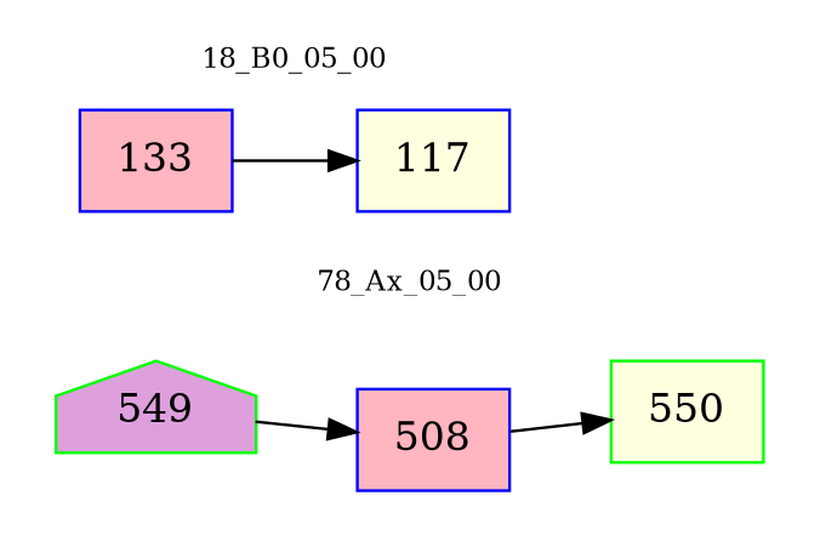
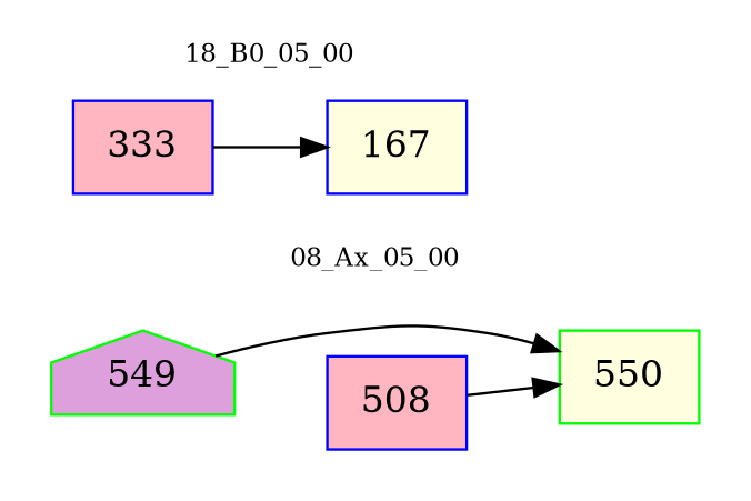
  digraph {
    rankdir=LR
    node [color=blue fillcolor=lightpink shape=box style=filled]
    edge [color=black]
    n1 [color=green fillcolor=plum label=549 shape=house]
    n2 [label=508]
    n3 [color=green fillcolor=lightyellow label=550]
-   n4 [label=133]
-   n5 [fillcolor=lightyellow label=117]
+   n4 [label=333]
+   n5 [fillcolor=lightyellow label=167]
    subgraph cluster_1 {
      color=white
      fontsize=10
-     label="78_Ax_05_00"
+     label="08_Ax_05_00"
      n1
      n2
      n3
    }
    subgraph cluster_2 {
      color=white
      fontsize=10
      label="18_B0_05_00"
      n4
      n5
    }
-   n1 -> n2
+   n1 -> n3
    n2 -> n3
    n4 -> n5
  }
